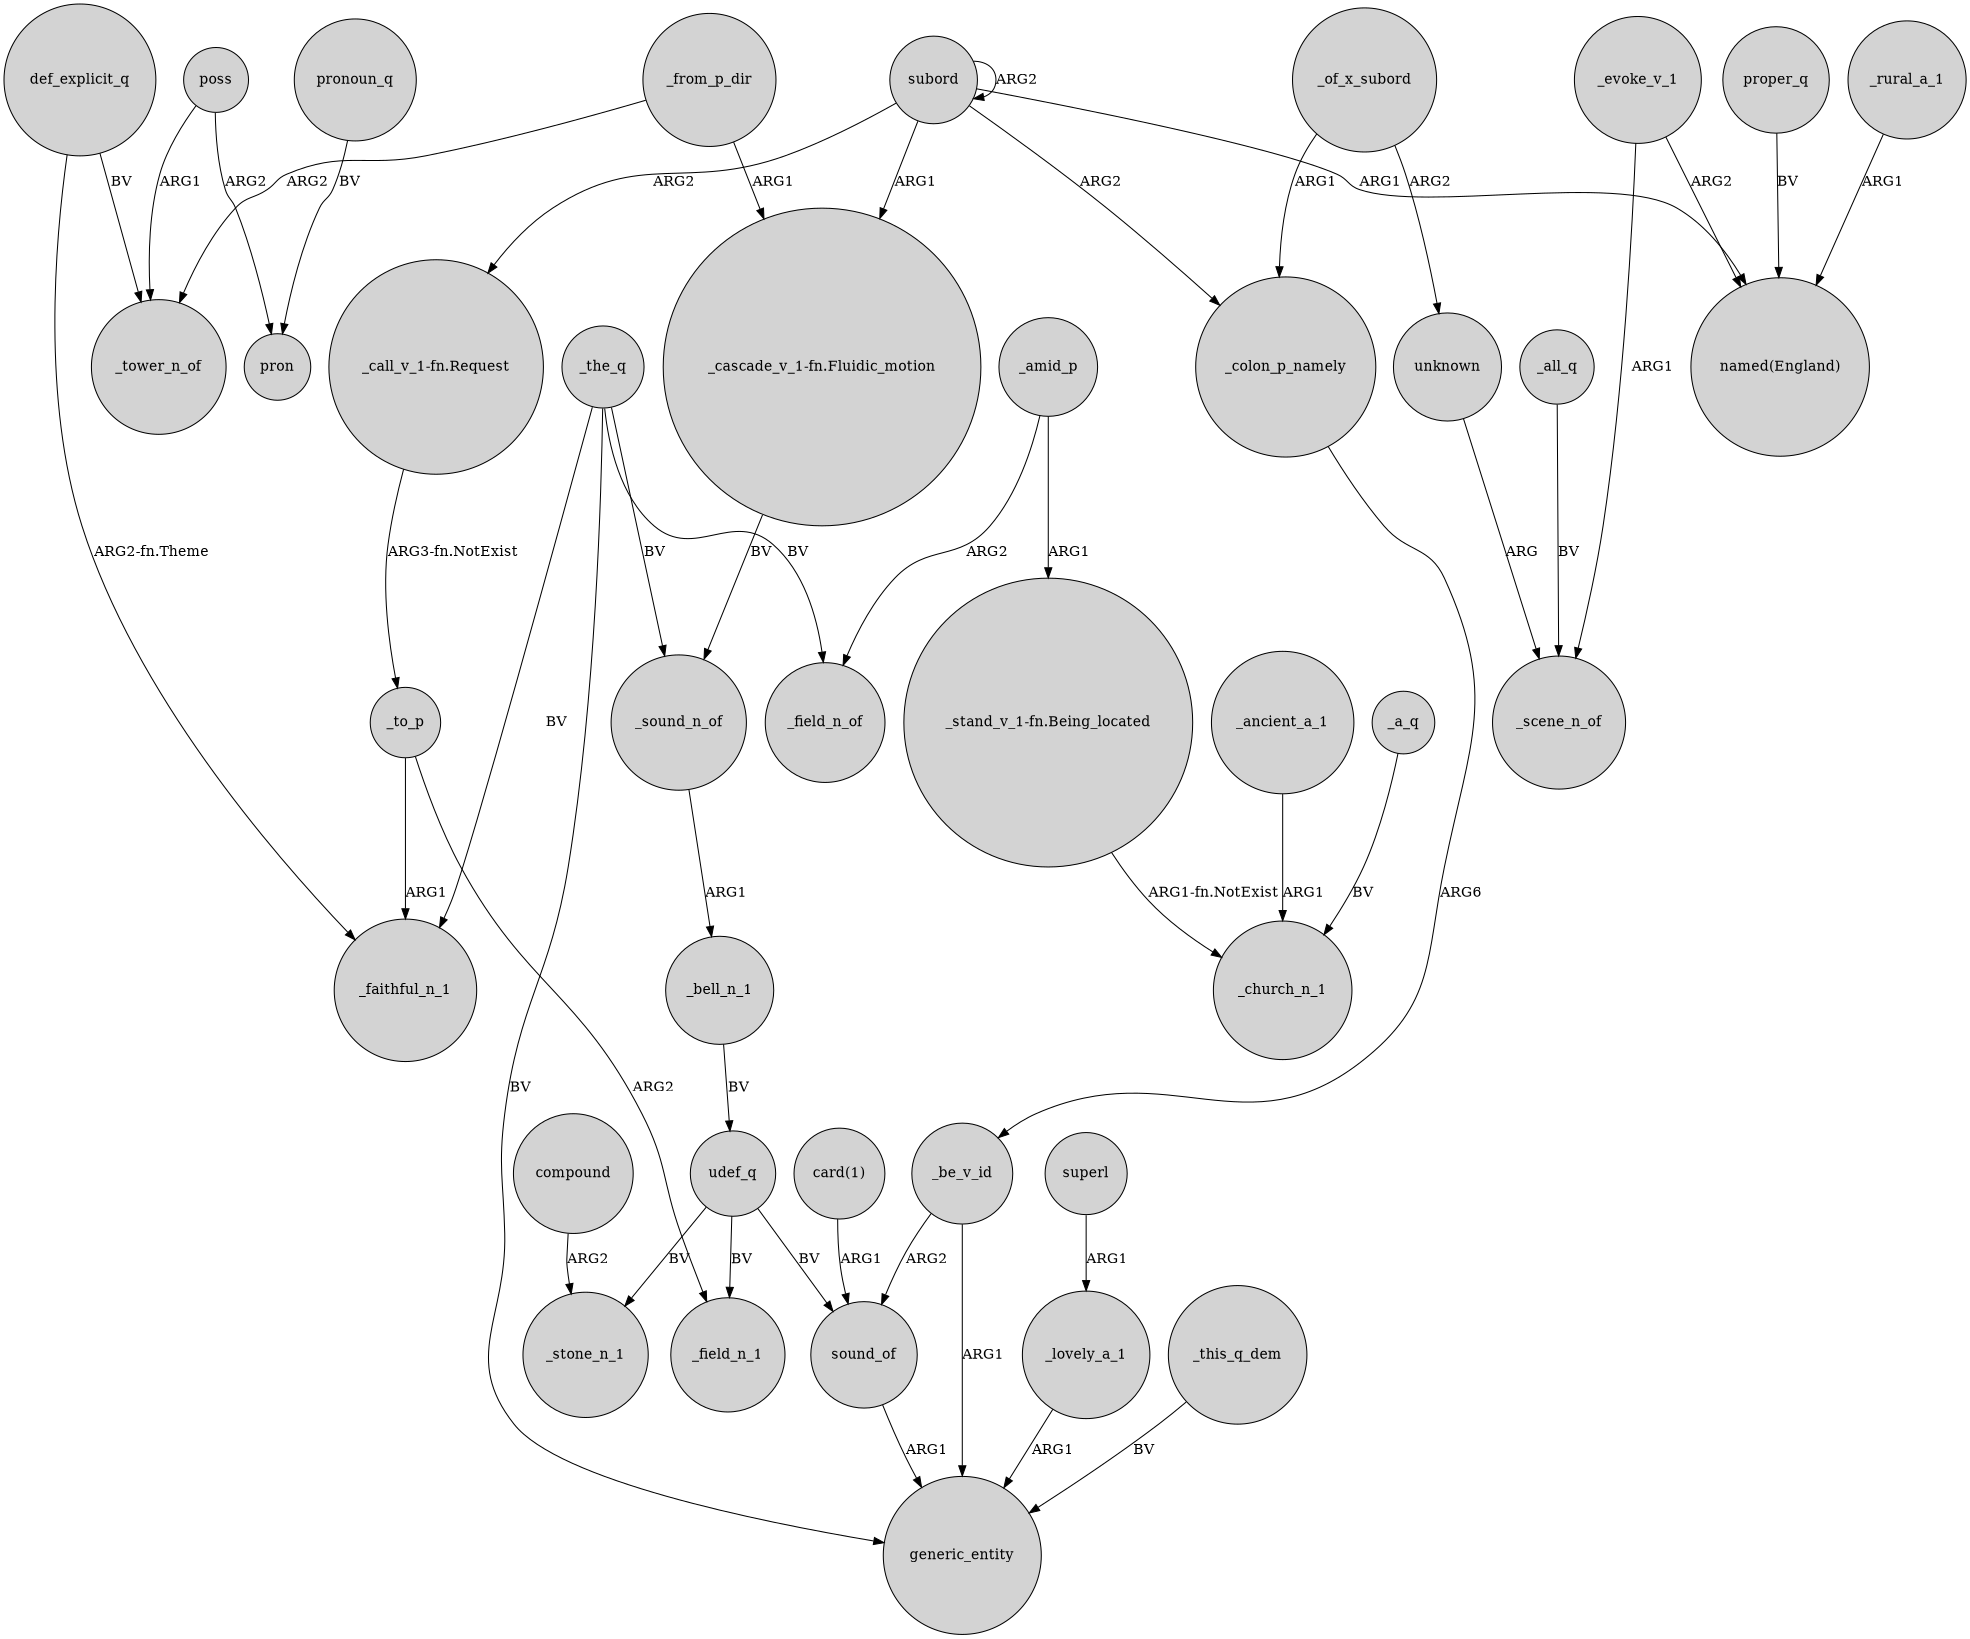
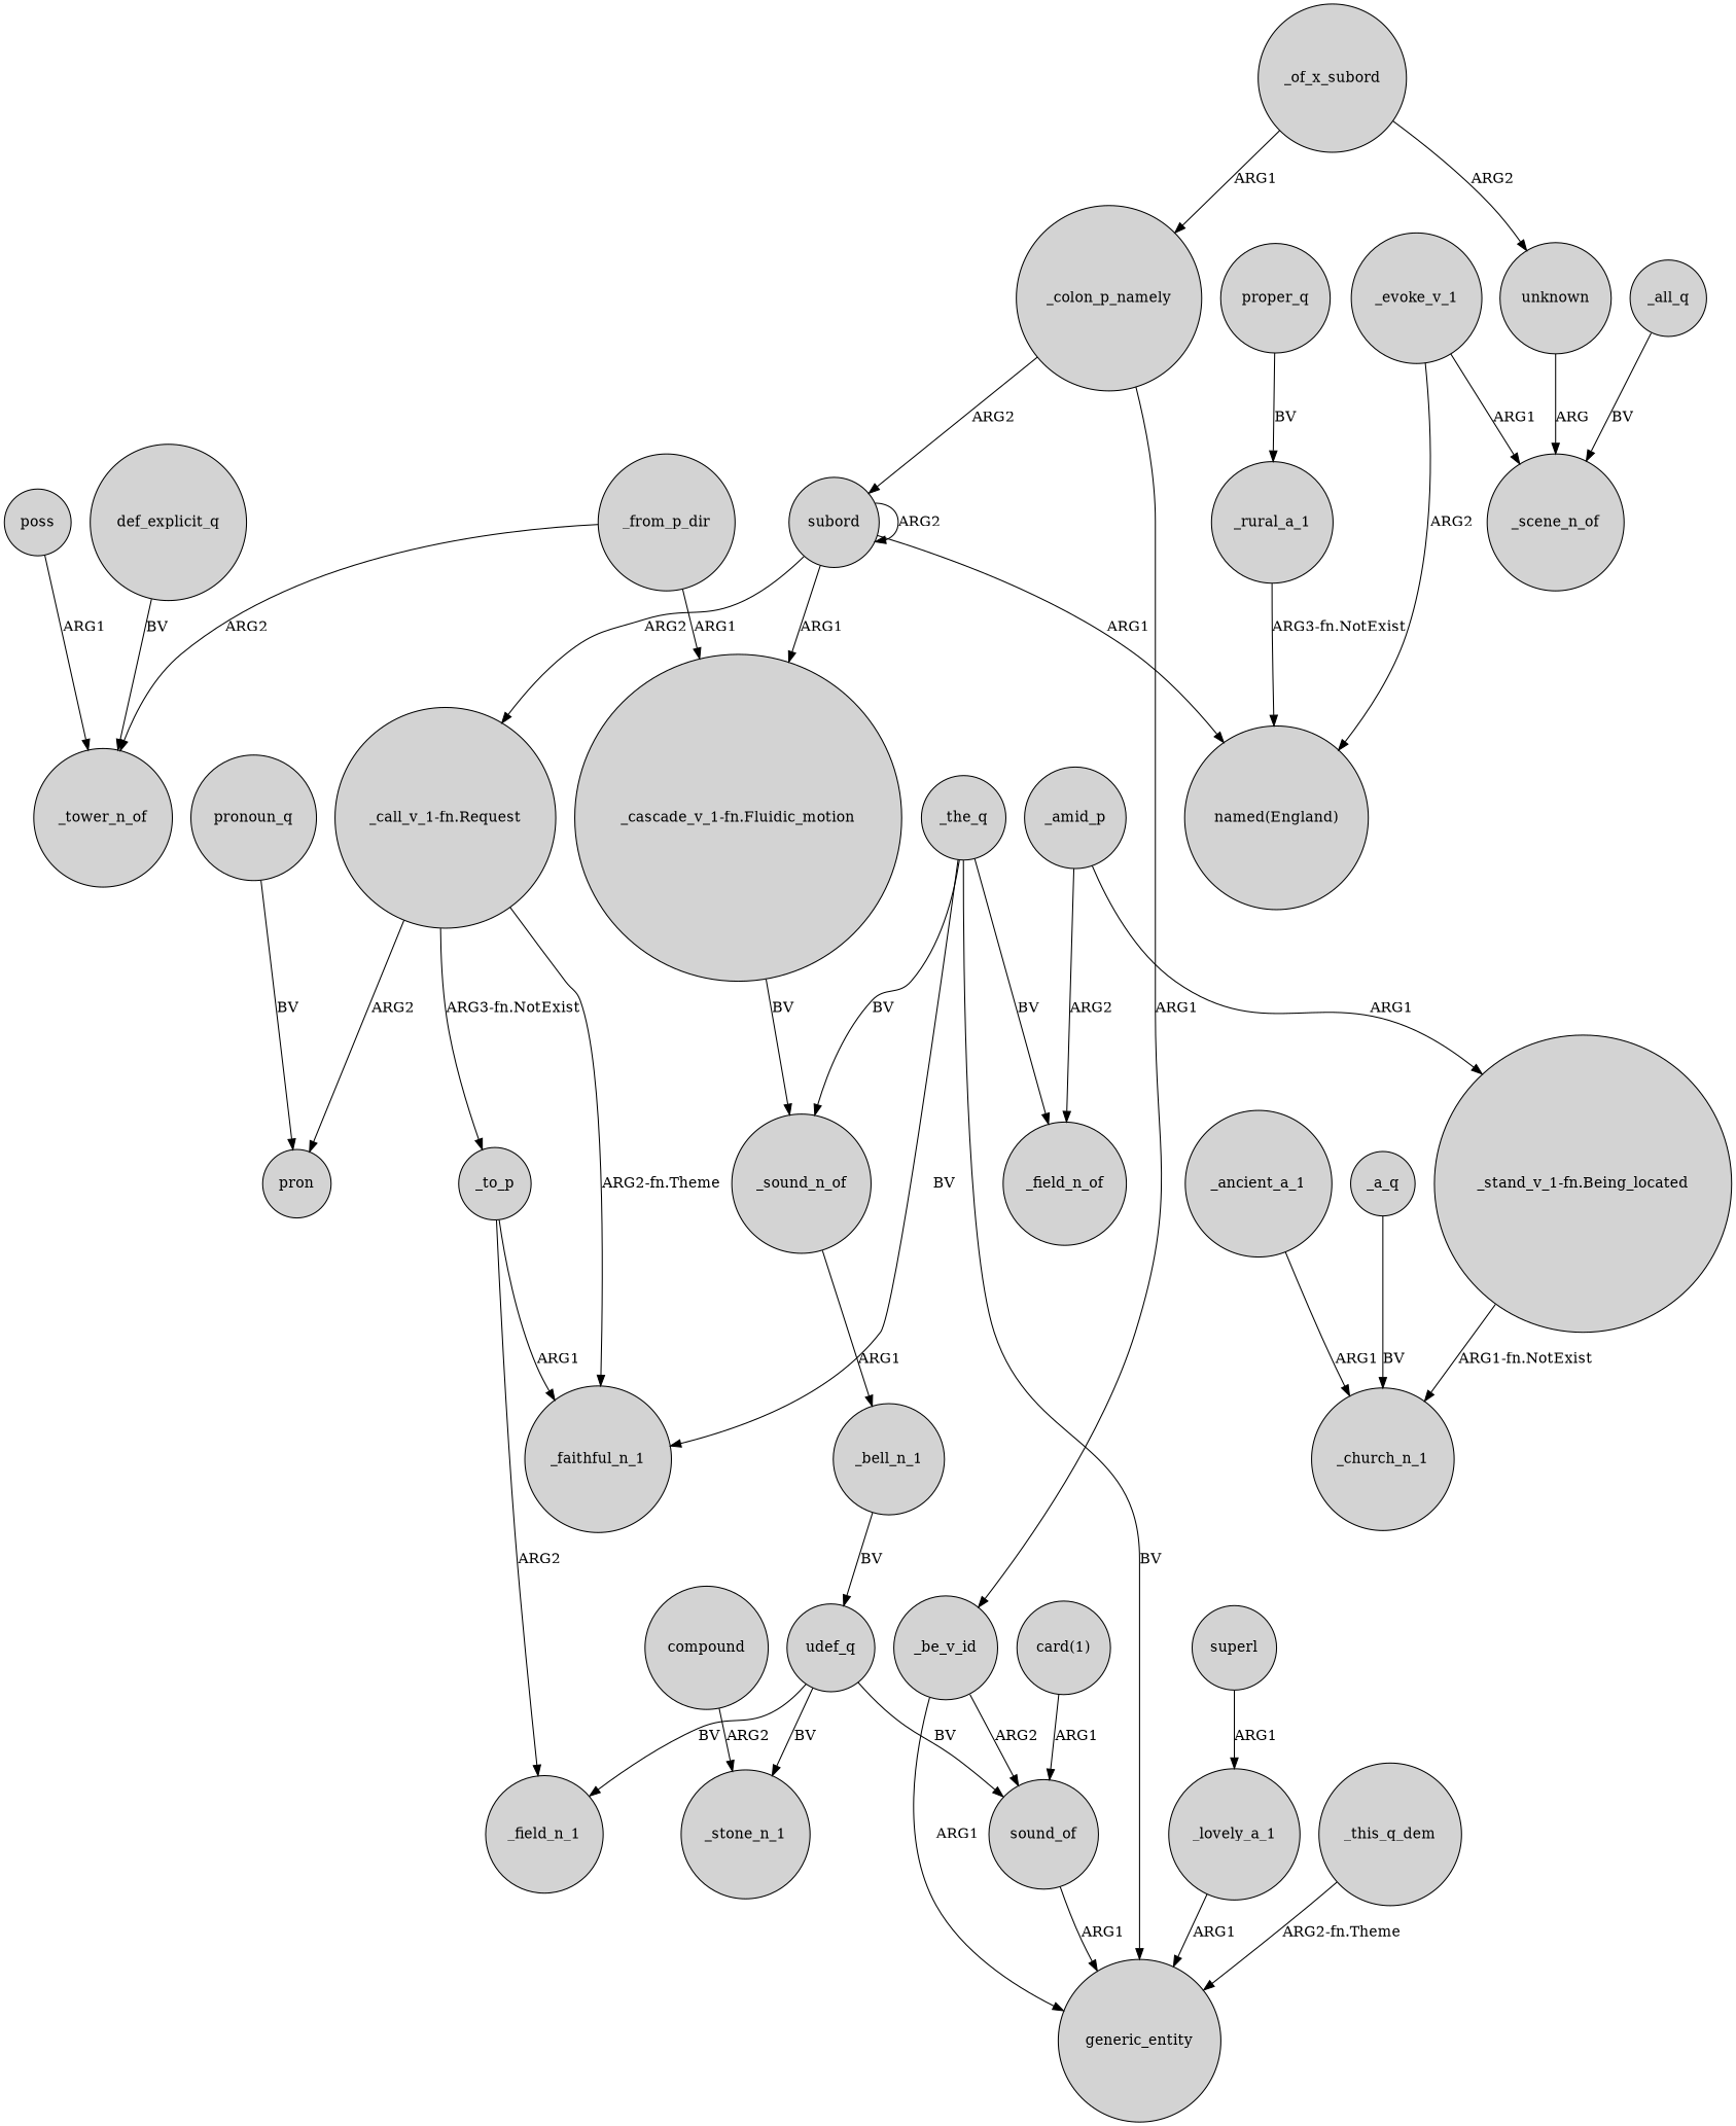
  digraph {
    node [shape=circle style=filled]
    _the_q
    generic_entity
    _field_n_of
    _faithful_n_1
    _sound_n_of
    _bell_n_1
    _colon_p_namely
    subord
    _be_v_id
    "_call_v_1-fn.Request"
    "_cascade_v_1-fn.Fluidic_motion"
    "named(England)"
    n13 [label=sound_of]
    "_stand_v_1-fn.Being_located"
    _church_n_1
    _to_p
    udef_q
    _stone_n_1
    n19 [label=_field_n_1]
    _amid_p
    poss
    pron
    _tower_n_of
    compound
    proper_q
    _ancient_a_1
    _lovely_a_1
    _a_q
    def_explicit_q
    unknown
    _scene_n_of
    pronoun_q
    _of_x_subord
    _this_q_dem
    _rural_a_1
    _evoke_v_1
    _all_q
    "card(1)"
    superl
    _from_p_dir
    _the_q -> generic_entity [label=BV]
    _the_q -> _field_n_of [label=BV]
    _the_q -> _faithful_n_1 [label=BV]
    _the_q -> _sound_n_of [label=BV]
    _sound_n_of -> _bell_n_1 [label=ARG1]
    _bell_n_1 -> udef_q [label=BV]
-   subord -> _colon_p_namely [label=ARG2]
-   _colon_p_namely -> _be_v_id [label=ARG6]
+   _colon_p_namely -> subord [label=ARG2]
+   _colon_p_namely -> _be_v_id [label=ARG1]
    subord -> subord [label=ARG2]
    subord -> "_call_v_1-fn.Request" [label=ARG2]
    subord -> "_cascade_v_1-fn.Fluidic_motion" [label=ARG1]
    subord -> "named(England)" [label=ARG1]
    _be_v_id -> generic_entity [label=ARG1]
    _be_v_id -> n13 [label=ARG2]
-   def_explicit_q -> _faithful_n_1 [label="ARG2-fn.Theme"]
+   "_call_v_1-fn.Request" -> _faithful_n_1 [label="ARG2-fn.Theme"]
    "_call_v_1-fn.Request" -> _to_p [label="ARG3-fn.NotExist"]
    "_cascade_v_1-fn.Fluidic_motion" -> _sound_n_of [label=BV]
    n13 -> generic_entity [label=ARG1]
    "_stand_v_1-fn.Being_located" -> _church_n_1 [label="ARG1-fn.NotExist"]
    _to_p -> _faithful_n_1 [label=ARG1]
    _to_p -> n19 [label=ARG2]
    udef_q -> n13 [label=BV]
    udef_q -> _stone_n_1 [label=BV]
    udef_q -> n19 [label=BV]
    _amid_p -> _field_n_of [label=ARG2]
    _amid_p -> "_stand_v_1-fn.Being_located" [label=ARG1]
-   poss -> pron [label=ARG2]
+   "_call_v_1-fn.Request" -> pron [label=ARG2]
    poss -> _tower_n_of [label=ARG1]
    compound -> _stone_n_1 [label=ARG2]
-   proper_q -> "named(England)" [label=BV]
+   proper_q -> _rural_a_1 [label=BV]
    _ancient_a_1 -> _church_n_1 [label=ARG1]
    _lovely_a_1 -> generic_entity [label=ARG1]
    _a_q -> _church_n_1 [label=BV]
    def_explicit_q -> _tower_n_of [label=BV]
    unknown -> _scene_n_of [label=ARG]
    pronoun_q -> pron [label=BV]
    _of_x_subord -> _colon_p_namely [label=ARG1]
    _of_x_subord -> unknown [label=ARG2]
-   _this_q_dem -> generic_entity [label=BV]
-   _rural_a_1 -> "named(England)" [label=ARG1]
+   _this_q_dem -> generic_entity [label="ARG2-fn.Theme"]
+   _rural_a_1 -> "named(England)" [label="ARG3-fn.NotExist"]
    _evoke_v_1 -> "named(England)" [label=ARG2]
    _evoke_v_1 -> _scene_n_of [label=ARG1]
    _all_q -> _scene_n_of [label=BV]
    "card(1)" -> n13 [label=ARG1]
    superl -> _lovely_a_1 [label=ARG1]
    _from_p_dir -> "_cascade_v_1-fn.Fluidic_motion" [label=ARG1]
    _from_p_dir -> _tower_n_of [label=ARG2]
  }
